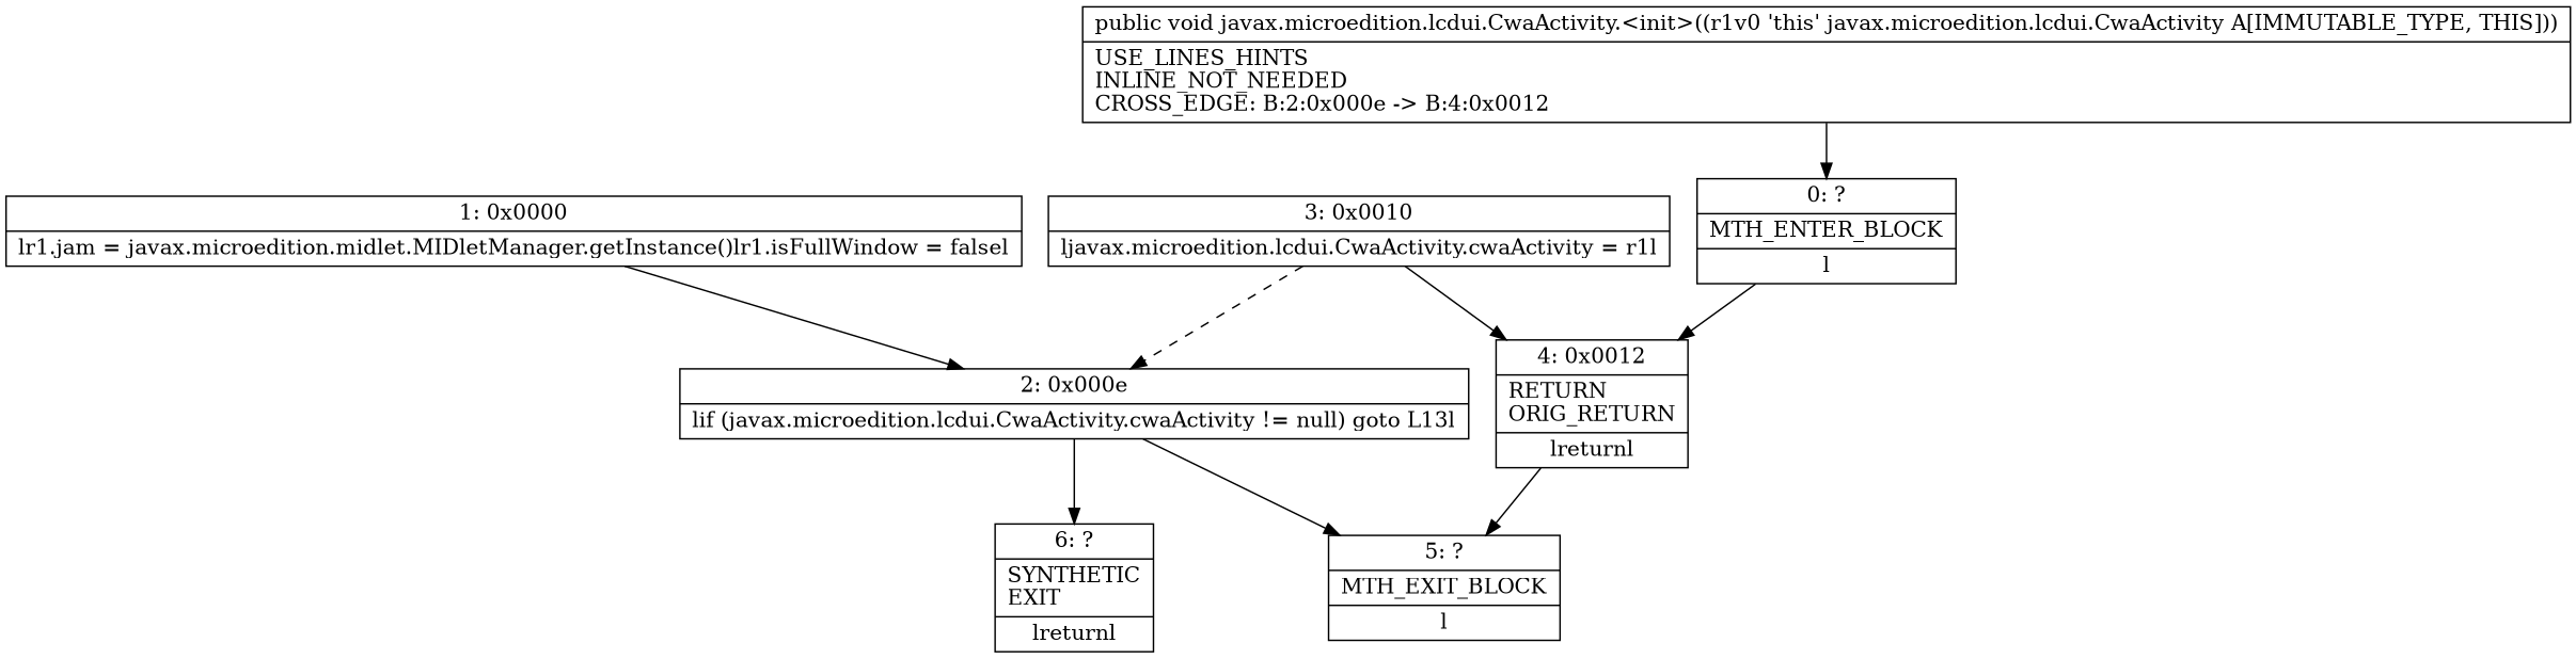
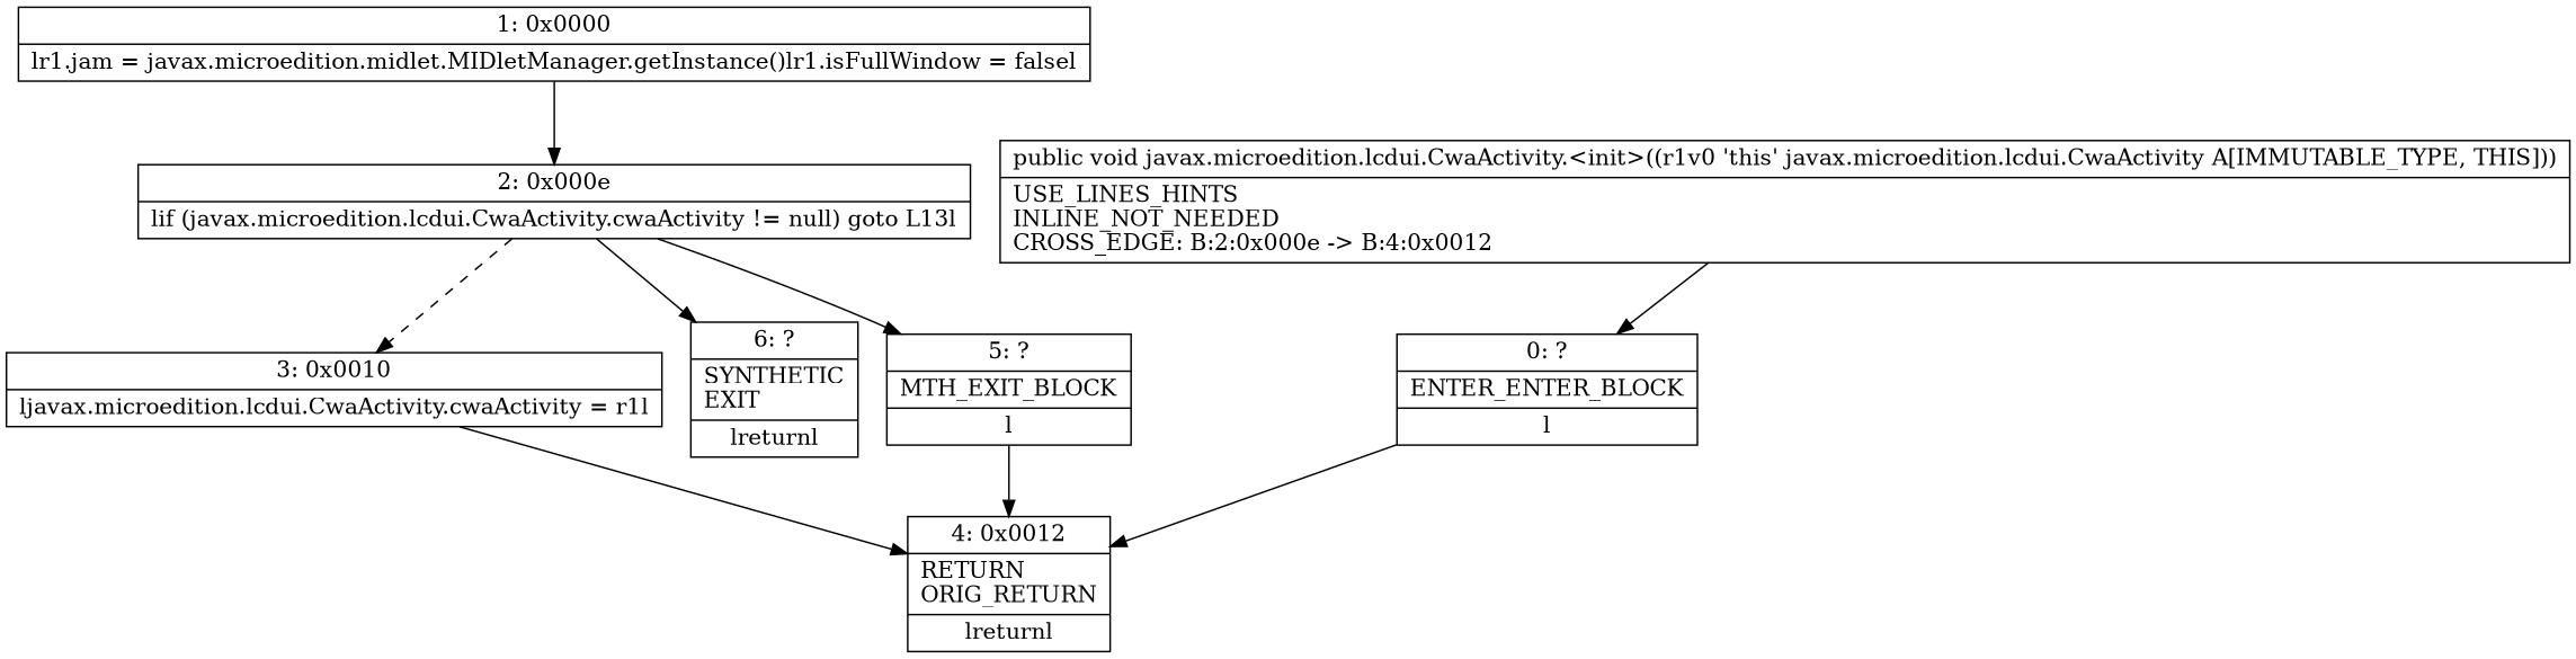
  digraph {
    node [shape=record]
-   n1 [label="{0\:\ ?|MTH_ENTER_BLOCK\l|l}"]
+   n1 [label="{0\:\ ?|ENTER_ENTER_BLOCK\l|l}"]
    n2 [label="{4\:\ 0x0012|RETURN\lORIG_RETURN\l|lreturnl}"]
    n3 [label="{1\:\ 0x0000|lr1.jam = javax.microedition.midlet.MIDletManager.getInstance()lr1.isFullWindow = falsel}"]
    n4 [label="{2\:\ 0x000e|lif (javax.microedition.lcdui.CwaActivity.cwaActivity != null) goto L13l}"]
    n5 [label="{3\:\ 0x0010|ljavax.microedition.lcdui.CwaActivity.cwaActivity = r1l}"]
    n6 [label="{6\:\ ?|SYNTHETIC\lEXIT\l|lreturnl}"]
    n7 [label="{5\:\ ?|MTH_EXIT_BLOCK\l|l}"]
    n8 [label="{public void javax.microedition.lcdui.CwaActivity.\<init\>((r1v0 'this' javax.microedition.lcdui.CwaActivity A[IMMUTABLE_TYPE, THIS]))  | USE_LINES_HINTS\lINLINE_NOT_NEEDED\lCROSS_EDGE: B:2:0x000e \-\> B:4:0x0012\l}"]
    n1 -> n2
-   n2 -> n7
+   n7 -> n2
    n3 -> n4
-   n5 -> n4 [style=dashed]
+   n4 -> n5 [style=dashed]
    n4 -> n6
    n4 -> n7
    n5 -> n2
    n8 -> n1
  }
